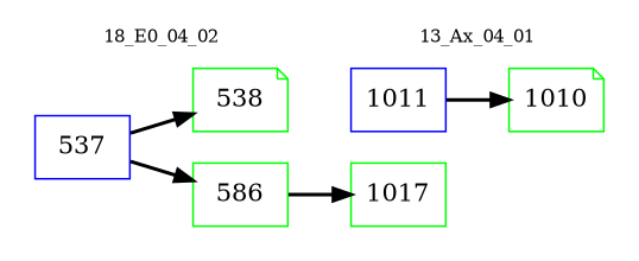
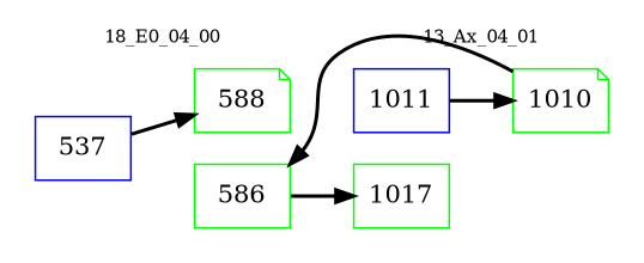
  digraph {
    rankdir=LR
    node [color=green shape=box]
    edge [color=black style=bold]
    n1 [color=blue label=1011]
    n2 [label=1010 shape=note]
    n3 [label=1017]
    n4 [color=blue label=537]
    n5 [label=586]
-   n6 [label=538 shape=note]
+   n6 [label=588 shape=note]
    subgraph cluster_1 {
      color=white
      fontsize=10
      label="13_Ax_04_01"
      n1
      n2
      n3
    }
    subgraph cluster_2 {
      color=white
      fontsize=10
-     label="18_E0_04_02"
+     label="18_E0_04_00"
      n4
      n5
      n6
    }
    n1 -> n2
-   n4 -> n5
+   n2 -> n5
    n4 -> n6
    n5 -> n3
  }
